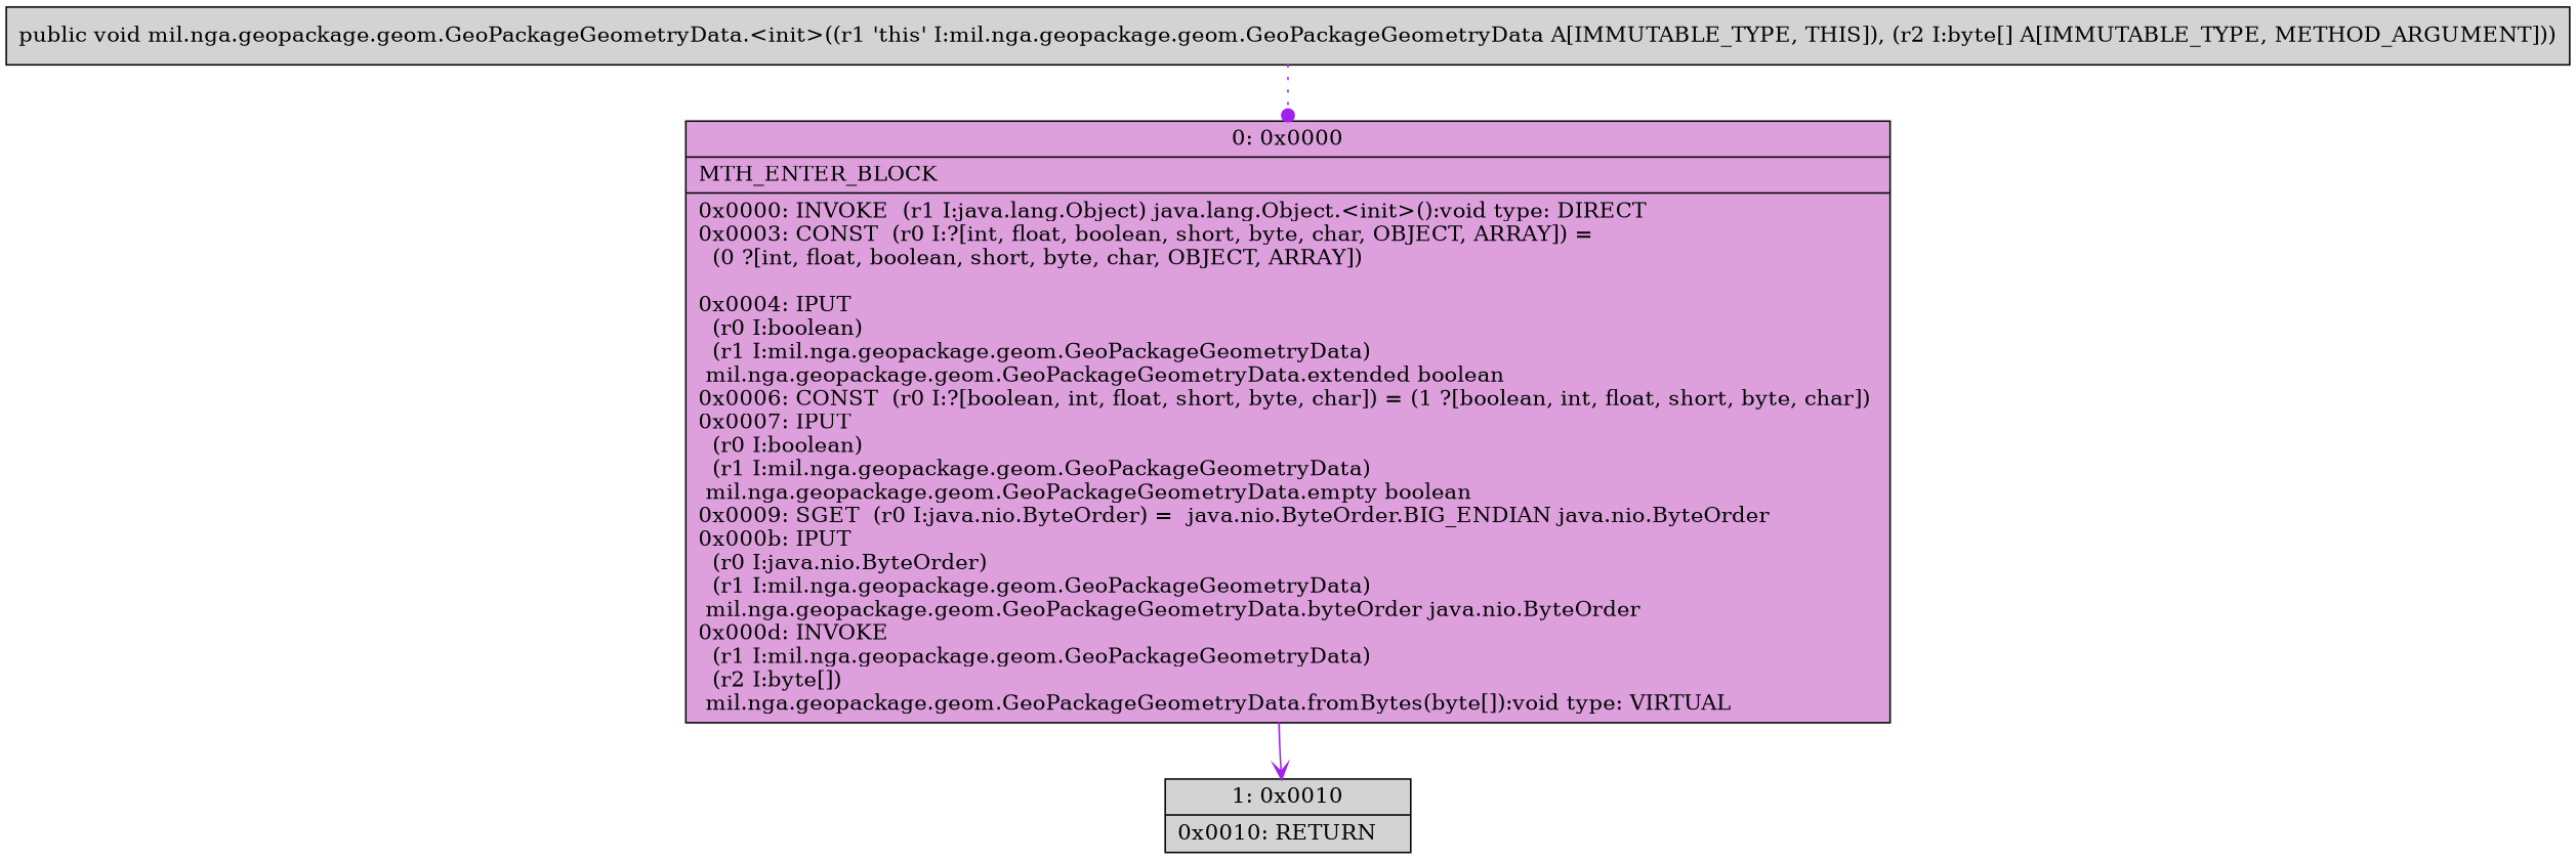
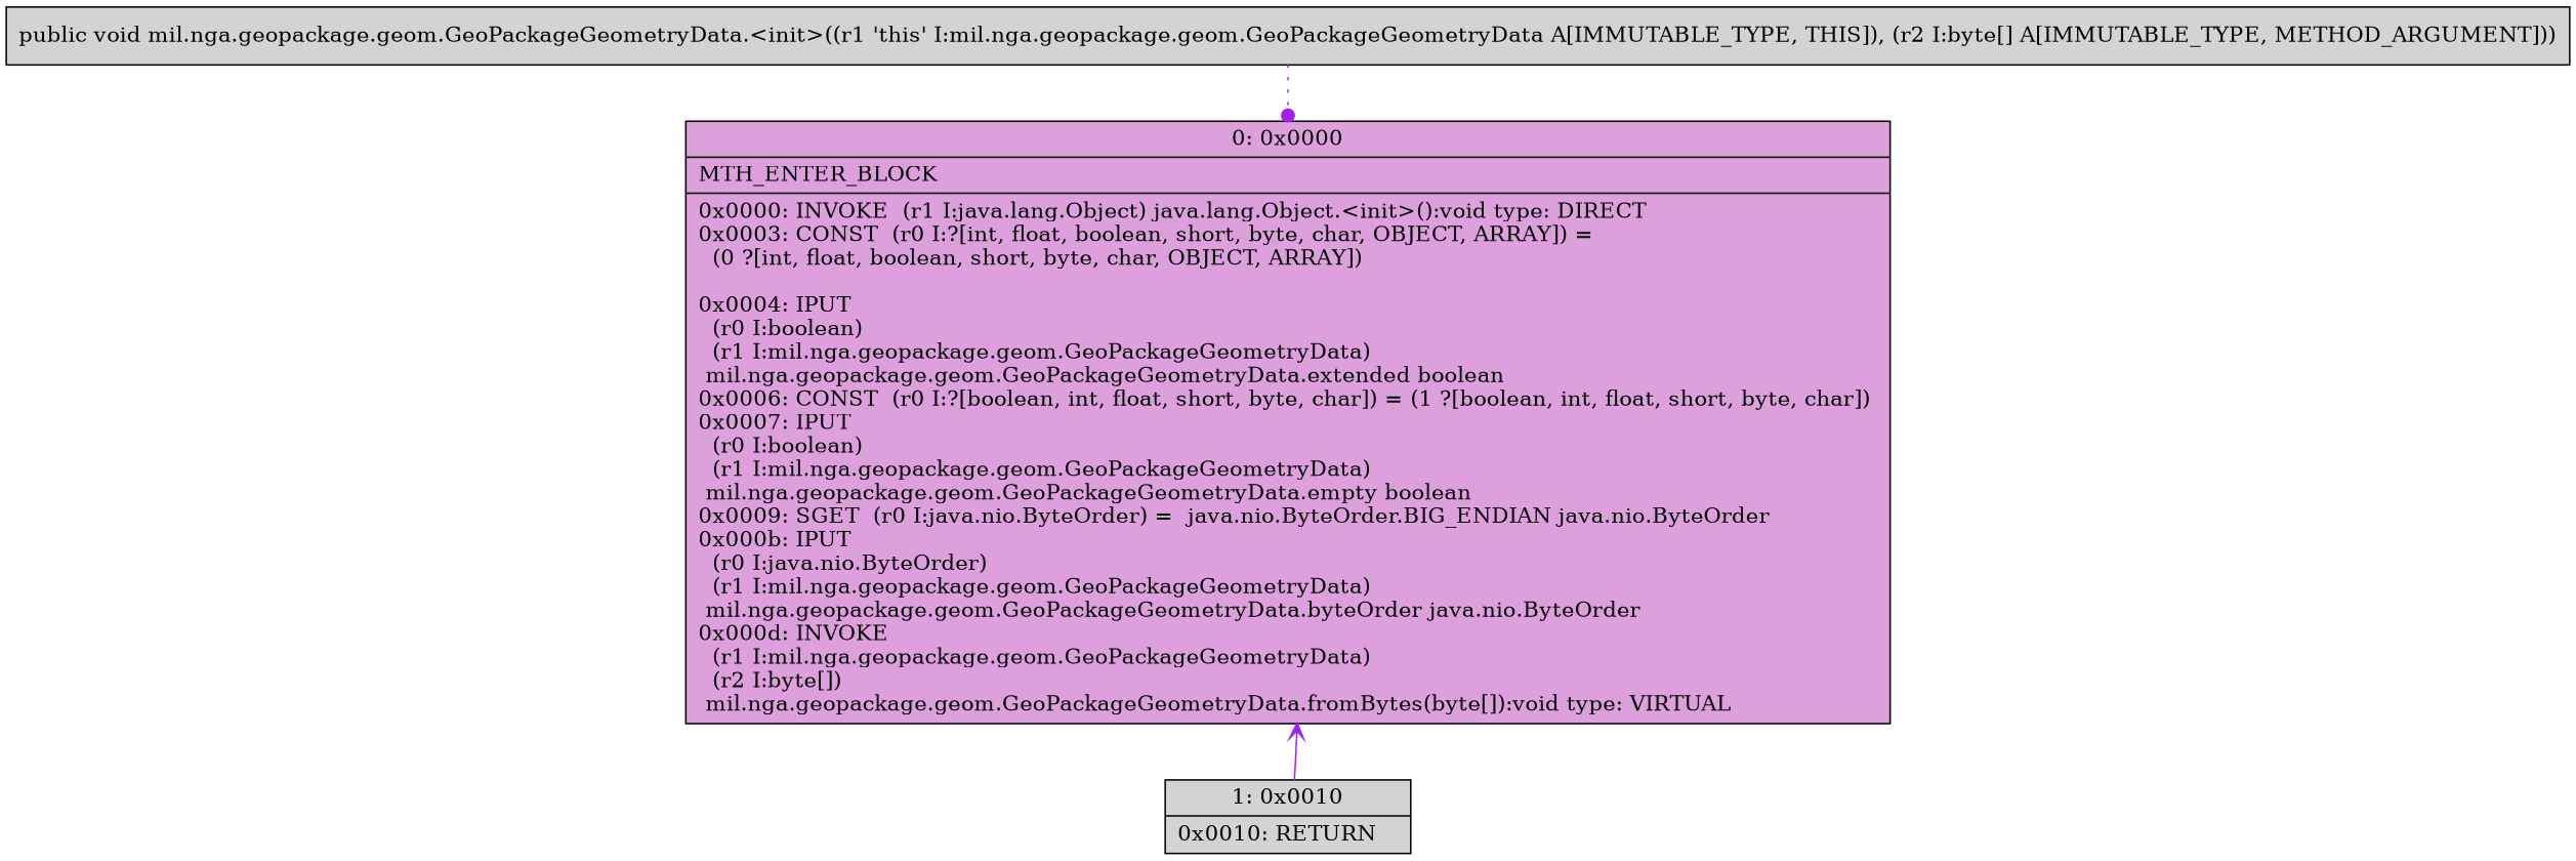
  digraph {
    node [shape=record style=filled fillcolor=lightgrey]
    edge [color=purple]
    n1 [label="{0\:\ 0x0000|MTH_ENTER_BLOCK\l|0x0000: INVOKE  (r1 I:java.lang.Object) java.lang.Object.\<init\>():void type: DIRECT \l0x0003: CONST  (r0 I:?[int, float, boolean, short, byte, char, OBJECT, ARRAY]) = \l  (0 ?[int, float, boolean, short, byte, char, OBJECT, ARRAY])\l \l0x0004: IPUT  \l  (r0 I:boolean)\l  (r1 I:mil.nga.geopackage.geom.GeoPackageGeometryData)\l mil.nga.geopackage.geom.GeoPackageGeometryData.extended boolean \l0x0006: CONST  (r0 I:?[boolean, int, float, short, byte, char]) = (1 ?[boolean, int, float, short, byte, char]) \l0x0007: IPUT  \l  (r0 I:boolean)\l  (r1 I:mil.nga.geopackage.geom.GeoPackageGeometryData)\l mil.nga.geopackage.geom.GeoPackageGeometryData.empty boolean \l0x0009: SGET  (r0 I:java.nio.ByteOrder) =  java.nio.ByteOrder.BIG_ENDIAN java.nio.ByteOrder \l0x000b: IPUT  \l  (r0 I:java.nio.ByteOrder)\l  (r1 I:mil.nga.geopackage.geom.GeoPackageGeometryData)\l mil.nga.geopackage.geom.GeoPackageGeometryData.byteOrder java.nio.ByteOrder \l0x000d: INVOKE  \l  (r1 I:mil.nga.geopackage.geom.GeoPackageGeometryData)\l  (r2 I:byte[])\l mil.nga.geopackage.geom.GeoPackageGeometryData.fromBytes(byte[]):void type: VIRTUAL \l}" fillcolor=plum]
    n2 [label="{1\:\ 0x0010|0x0010: RETURN   \l}"]
    n3 [label="{public void mil.nga.geopackage.geom.GeoPackageGeometryData.\<init\>((r1 'this' I:mil.nga.geopackage.geom.GeoPackageGeometryData A[IMMUTABLE_TYPE, THIS]), (r2 I:byte[] A[IMMUTABLE_TYPE, METHOD_ARGUMENT])) }"]
-   n1 -> n2 [style=solid arrowhead=vee]
+   n2 -> n1 [style=solid arrowhead=vee]
    n3 -> n1 [style=dotted arrowhead=dot]
  }
